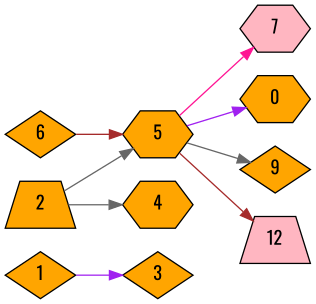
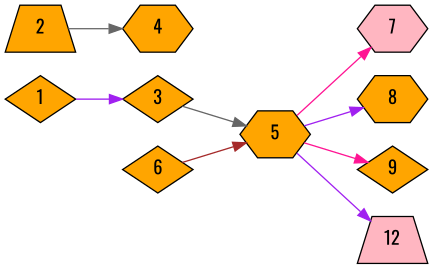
  digraph {
    fontname=Oswald
    rankdir=LR
    node [fillcolor=orange fontname=Oswald shape=diamond style=filled]
    edge [color=purple fontname=Oswald]
    1 [alpha=29.48]
    3 [alpha=47.95]
    5 [alpha=32.80 shape=hexagon]
    7 [alpha=46.48 fillcolor=lightpink shape=hexagon]
-   8 [alpha=25.05 shape=hexagon label=0]
+   8 [alpha=25.05 shape=hexagon]
    9 [alpha=45.81]
    n7 [alpha=43.97 fillcolor=lightpink label=12 shape=trapezium]
    2 [alpha=47.34 shape=trapezium]
    4 [alpha=34.80 shape=hexagon]
    6 [alpha=42.36]
    1 -> 3
-   2 -> 5 [color=gray40]
+   3 -> 5 [color=gray40]
    5 -> 7 [color=deeppink]
    5 -> 8
-   5 -> 9 [color=gray40]
-   5 -> n7 [color=brown]
+   5 -> 9 [color=deeppink]
+   5 -> n7
    2 -> 4 [color=gray40]
    6 -> 5 [color=brown]
  }
